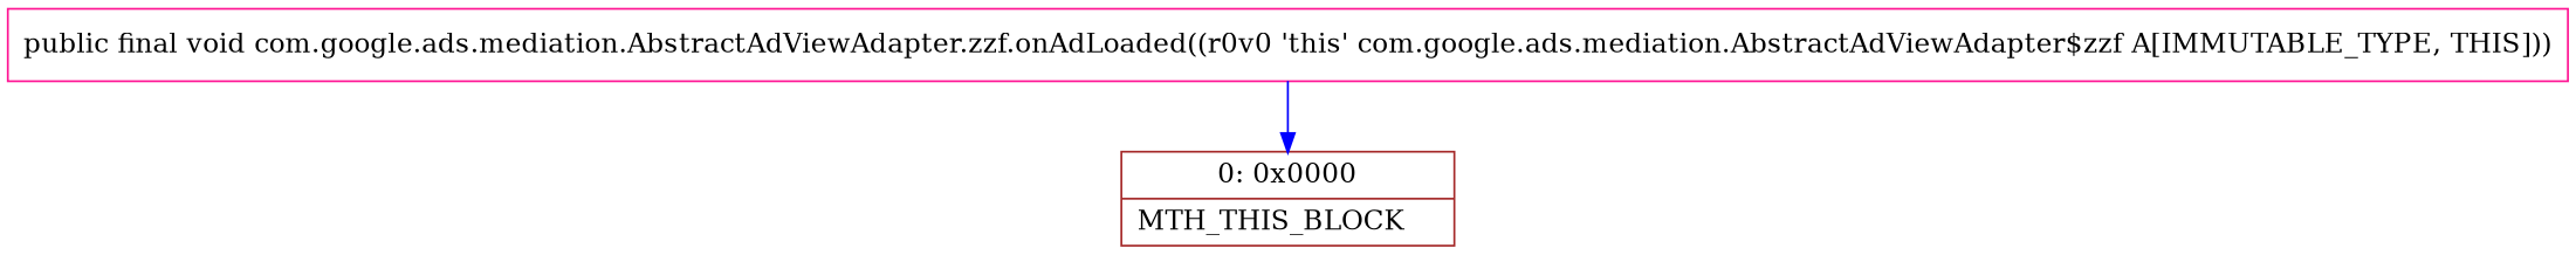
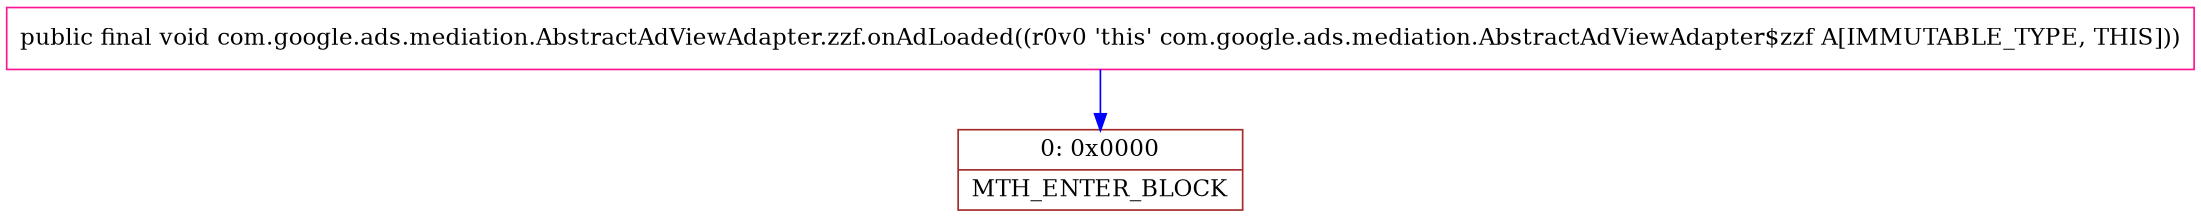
  digraph {
    node [shape=record]
-   n1 [color=brown label="{0\:\ 0x0000|MTH_THIS_BLOCK\l}"]
+   n1 [color=brown label="{0\:\ 0x0000|MTH_ENTER_BLOCK\l}"]
    n2 [label="{public final void com.google.ads.mediation.AbstractAdViewAdapter.zzf.onAdLoaded((r0v0 'this' com.google.ads.mediation.AbstractAdViewAdapter$zzf A[IMMUTABLE_TYPE, THIS])) }" color=deeppink]
    subgraph cluster_1 {
      label="R(0)"
    }
    n2 -> n1 [color=blue]
  }
